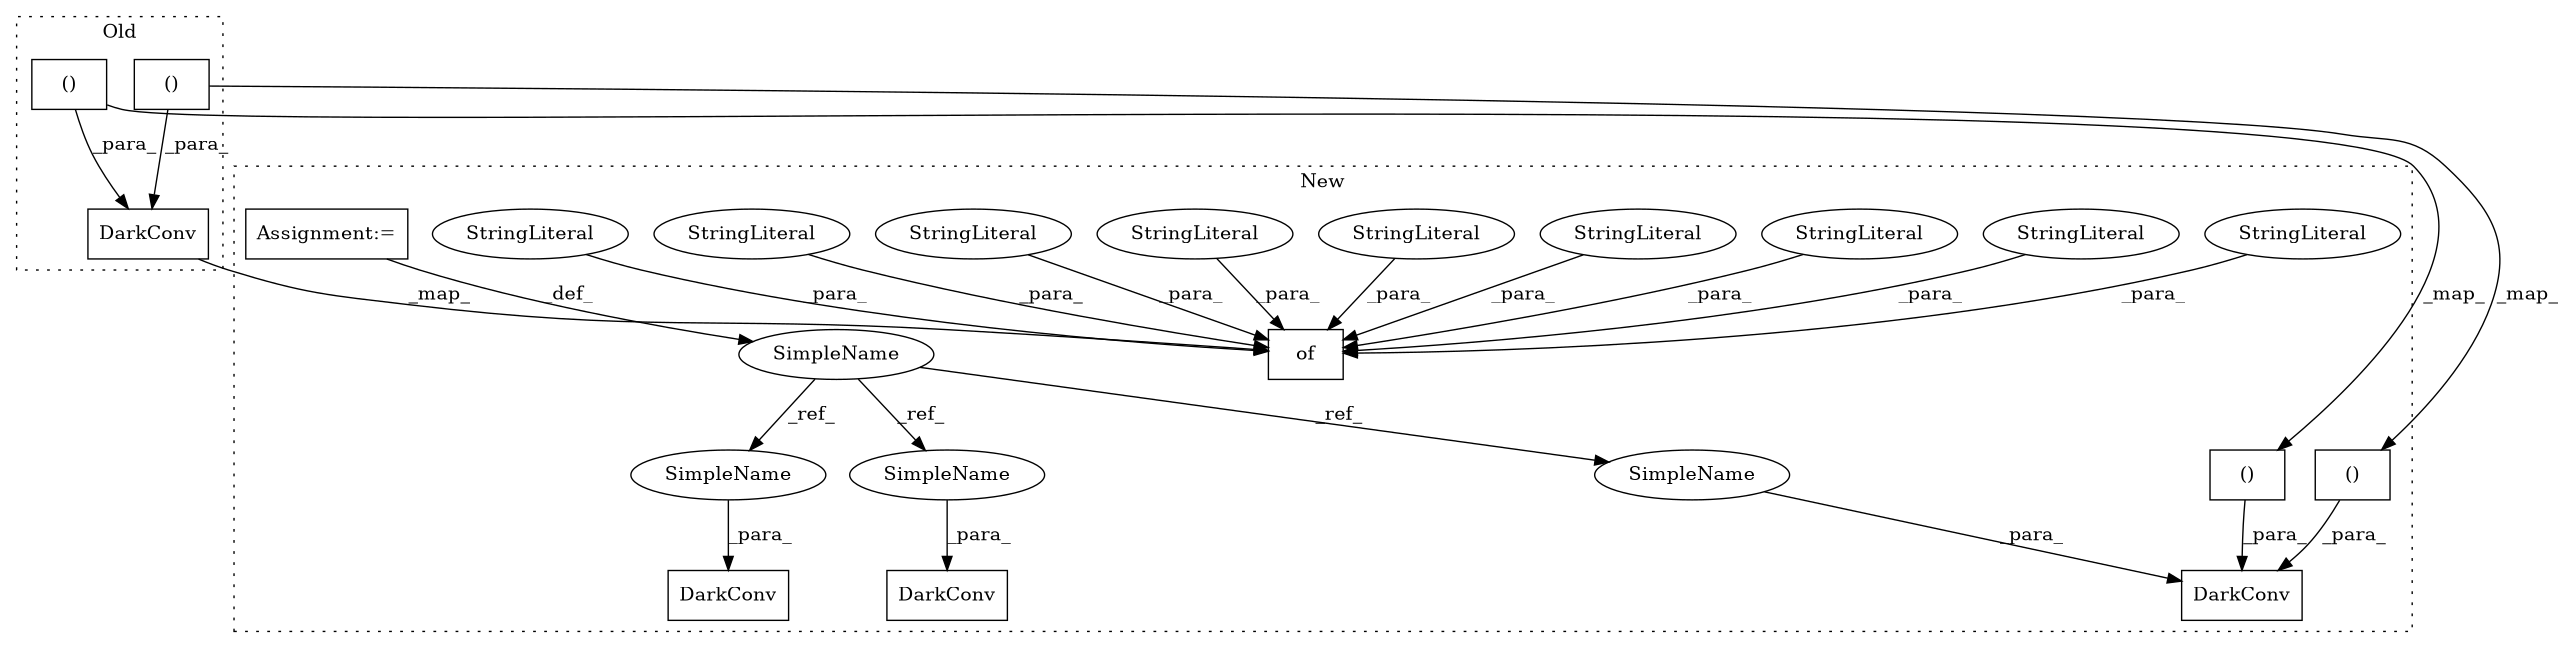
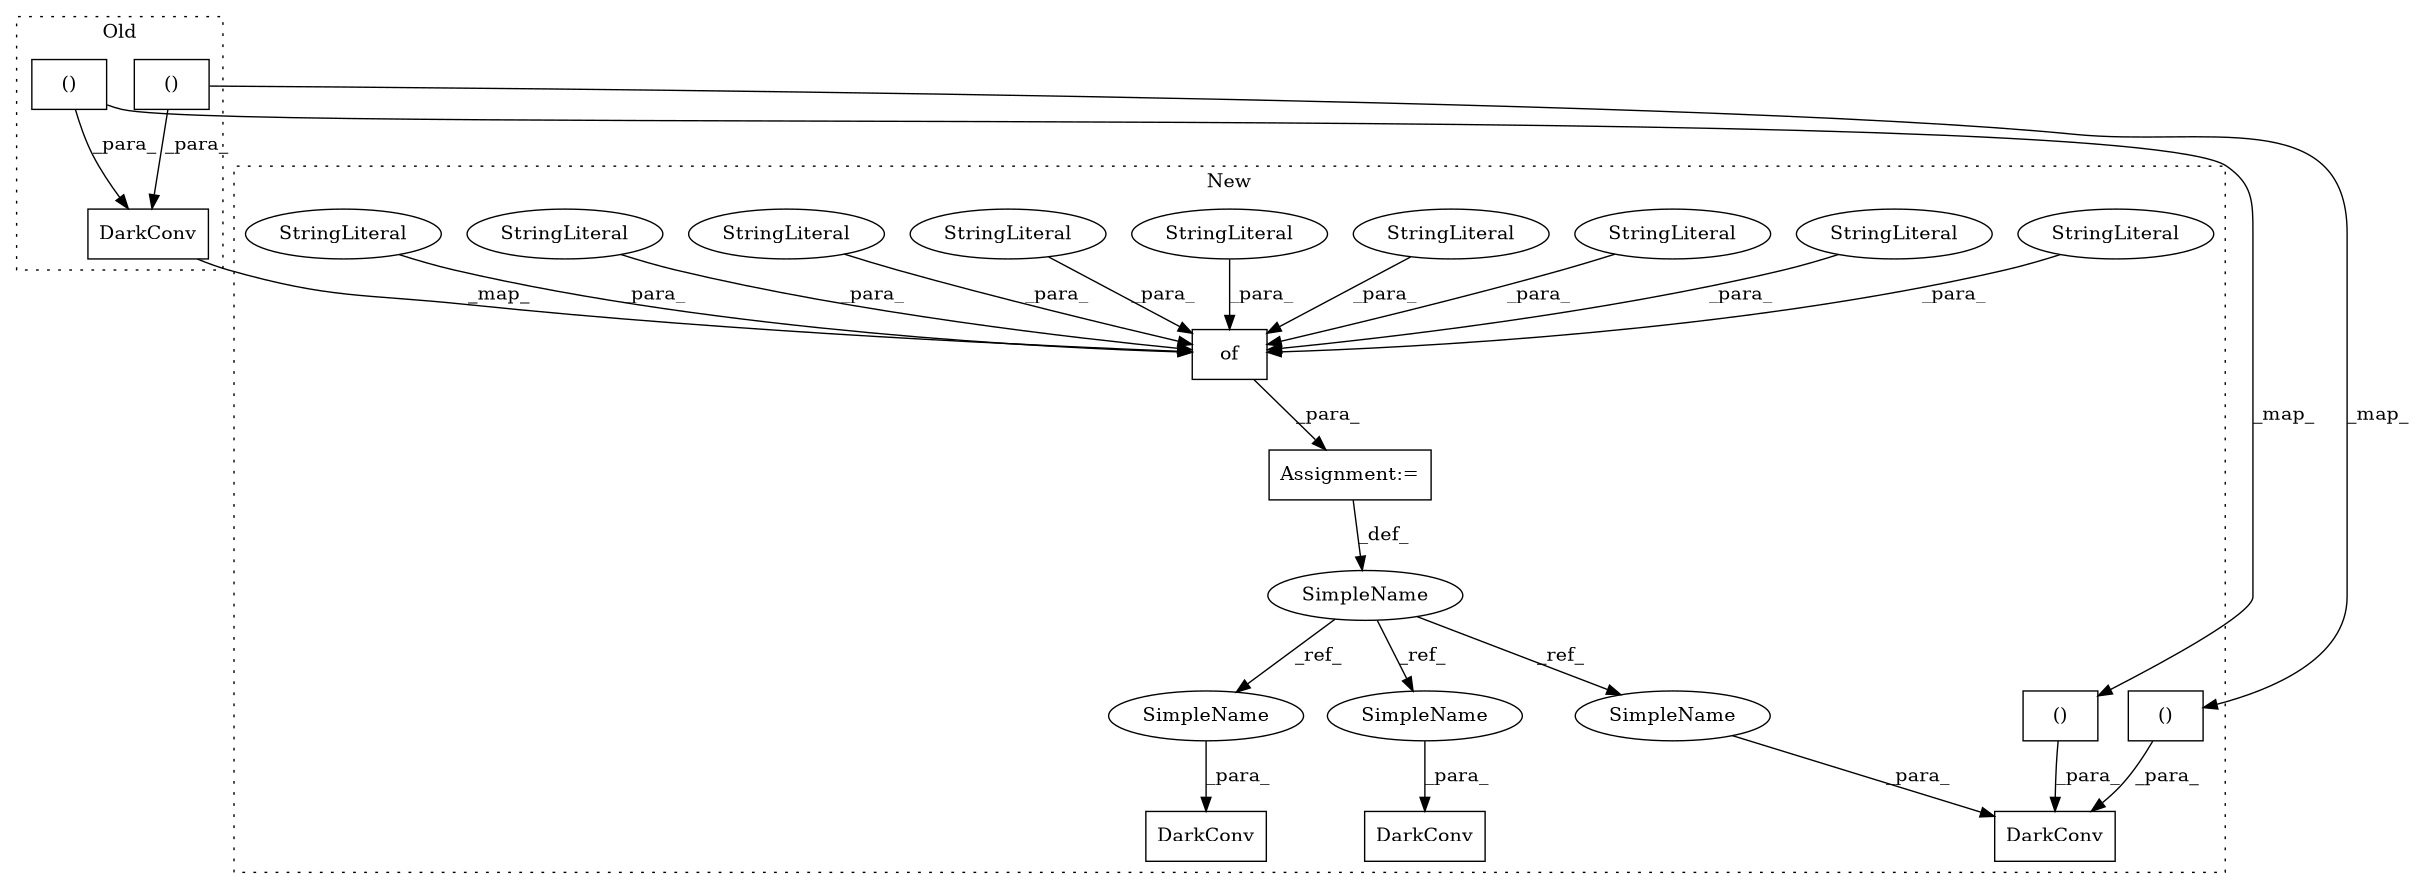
  digraph {
    node [a=45 l=15 shape=ellipse]
    n1 [a=32 l="9,1" label=DarkConv s="5903,6216" shape=box]
    n2 [a=106 label="()" s=5952 shape=box]
    n3 [a=106 label="()" s=5974 shape=box]
    n4 [a=32 l="3,1" label=of s="5549,5942" shape=box]
    n5 [a=32 l="9,1" label=DarkConv s="5991,6084" shape=box]
    n6 [a=42 label=SimpleName s=5529]
    n7 [a=32 l="9,1" label=DarkConv s="6153,6263" shape=box]
    n8 [a=106 label="()" s=6202 shape=box]
    n9 [l=12 label=StringLiteral s=5830]
    n10 [a=106 label="()" s=6224 shape=box]
    n11 [l=20 label=StringLiteral s=5865]
    n12 [l=10 label=StringLiteral s=5552]
    n13 [l=20 label=StringLiteral s=5578]
    n14 [l=18 label=StringLiteral s=5666]
    n15 [l=14 label=StringLiteral s=5796]
    n16 [l=13 label=StringLiteral s=5911]
    n17 [a=7 l=1 label="Assignment:=" s=5544 shape=box]
    n18 [l=13 label=StringLiteral s=5730]
    n19 [label=StringLiteral s=5762]
    n20 [a=32 l="9,1" label=DarkConv s="6282,6371" shape=box]
    n21 [a=42 label=SimpleName s=6356]
    n22 [a=42 label=SimpleName s=6248]
    n23 [a=42 label=SimpleName s=6069]
    subgraph cluster_1 {
      label=Old
      style=dotted
      n1
      n2
      n3
    }
    subgraph cluster_2 {
      label=New
      style=dotted
      n4
      n5
      n6
      n7
      n8
      n9
      n10
      n11
      n12
      n13
      n14
      n15
      n16
      n17
      n18
      n19
      n20
      n21
      n22
      n23
    }
    n1 -> n4 [label=_map_]
    n2 -> n1 [label=_para_]
    n2 -> n8 [label=_map_]
    n3 -> n1 [label=_para_]
    n3 -> n10 [label=_map_]
+   n4 -> n17 [label=_para_]
    n6 -> n21 [label=_ref_]
    n6 -> n22 [label=_ref_]
    n6 -> n23 [label=_ref_]
    n8 -> n7 [label=_para_]
    n9 -> n4 [label=_para_]
    n10 -> n7 [label=_para_]
    n11 -> n4 [label=_para_]
    n12 -> n4 [label=_para_]
    n13 -> n4 [label=_para_]
    n14 -> n4 [label=_para_]
    n15 -> n4 [label=_para_]
    n16 -> n4 [label=_para_]
    n17 -> n6 [label=_def_]
    n18 -> n4 [label=_para_]
    n19 -> n4 [label=_para_]
    n21 -> n20 [label=_para_]
    n22 -> n7 [label=_para_]
    n23 -> n5 [label=_para_]
  }
